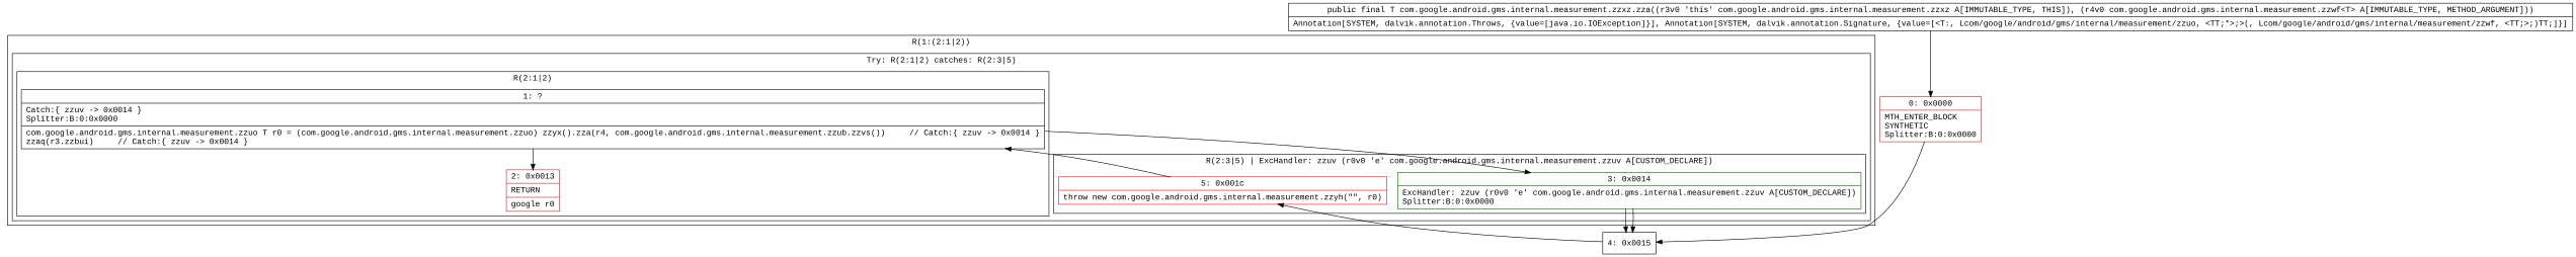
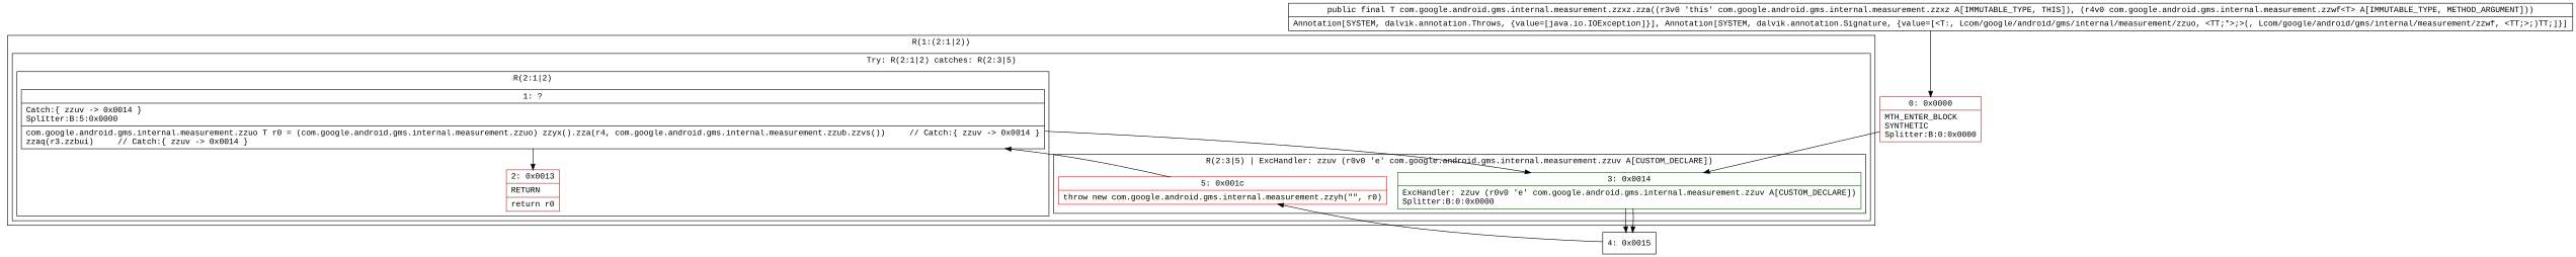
  digraph {
    fontname="Liberation Mono"
    node [color=black fontname="Liberation Mono" shape=record]
    edge [fontname="Liberation Mono"]
-   n1 [label="{1\:\ ?|Catch:\{ zzuv \-\> 0x0014 \}\lSplitter:B:0:0x0000\l|com.google.android.gms.internal.measurement.zzuo T r0 = (com.google.android.gms.internal.measurement.zzuo) zzyx().zza(r4, com.google.android.gms.internal.measurement.zzub.zzvs())     \/\/ Catch:\{ zzuv \-\> 0x0014 \}\lzzaq(r3.zzbui)     \/\/ Catch:\{ zzuv \-\> 0x0014 \}\l}"]
-   n2 [color=brown label="{2\:\ 0x0013|RETURN\l|google r0\l}"]
+   n1 [label="{1\:\ ?|Catch:\{ zzuv \-\> 0x0014 \}\lSplitter:B:5:0x0000\l|com.google.android.gms.internal.measurement.zzuo T r0 = (com.google.android.gms.internal.measurement.zzuo) zzyx().zza(r4, com.google.android.gms.internal.measurement.zzub.zzvs())     \/\/ Catch:\{ zzuv \-\> 0x0014 \}\lzzaq(r3.zzbui)     \/\/ Catch:\{ zzuv \-\> 0x0014 \}\l}"]
+   n2 [color=brown label="{2\:\ 0x0013|RETURN\l|return r0\l}"]
    n3 [color=darkgreen label="{3\:\ 0x0014|ExcHandler: zzuv (r0v0 'e' com.google.android.gms.internal.measurement.zzuv A[CUSTOM_DECLARE])\lSplitter:B:0:0x0000\l}"]
    n4 [color=red label="{5\:\ 0x001c|throw new com.google.android.gms.internal.measurement.zzyh(\"\", r0)\l}"]
    n5 [label="{4\:\ 0x0015}"]
    n6 [color=brown label="{0\:\ 0x0000|MTH_ENTER_BLOCK\lSYNTHETIC\lSplitter:B:0:0x0000\l}"]
    n7 [label="{public final T com.google.android.gms.internal.measurement.zzxz.zza((r3v0 'this' com.google.android.gms.internal.measurement.zzxz A[IMMUTABLE_TYPE, THIS]), (r4v0 com.google.android.gms.internal.measurement.zzwf\<T\> A[IMMUTABLE_TYPE, METHOD_ARGUMENT]))  | Annotation[SYSTEM, dalvik.annotation.Throws, \{value=[java.io.IOException]\}], Annotation[SYSTEM, dalvik.annotation.Signature, \{value=[\<T:, Lcom\/google\/android\/gms\/internal\/measurement\/zzuo, \<TT;*\>;\>(, Lcom\/google\/android\/gms\/internal\/measurement\/zzwf, \<TT;\>;)TT;]\}]\l}"]
    subgraph cluster_1 {
      label="R(1:(2:1|2))"
      subgraph cluster_2 {
        label="Try: R(2:1|2) catches: R(2:3|5)"
        subgraph cluster_3 {
          label="R(2:1|2)"
          n1
          n2
        }
        subgraph cluster_4 {
          label="R(2:3|5) | ExcHandler: zzuv (r0v0 'e' com.google.android.gms.internal.measurement.zzuv A[CUSTOM_DECLARE])\l"
          n3
          n4
        }
      }
    }
    subgraph cluster_5 {
      label="R(2:3|5) | ExcHandler: zzuv (r0v0 'e' com.google.android.gms.internal.measurement.zzuv A[CUSTOM_DECLARE])\l"
    }
    n1 -> n2
    n1 -> n3
    n3 -> n5
    n3 -> n5
    n4 -> n1
    n5 -> n4
-   n6 -> n5
+   n6 -> n3
    n7 -> n6
  }
